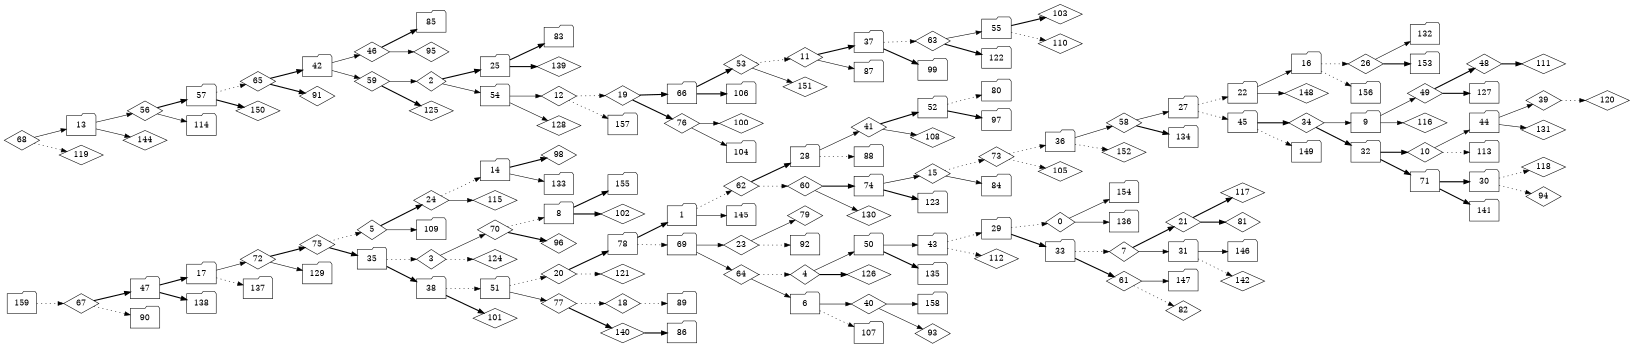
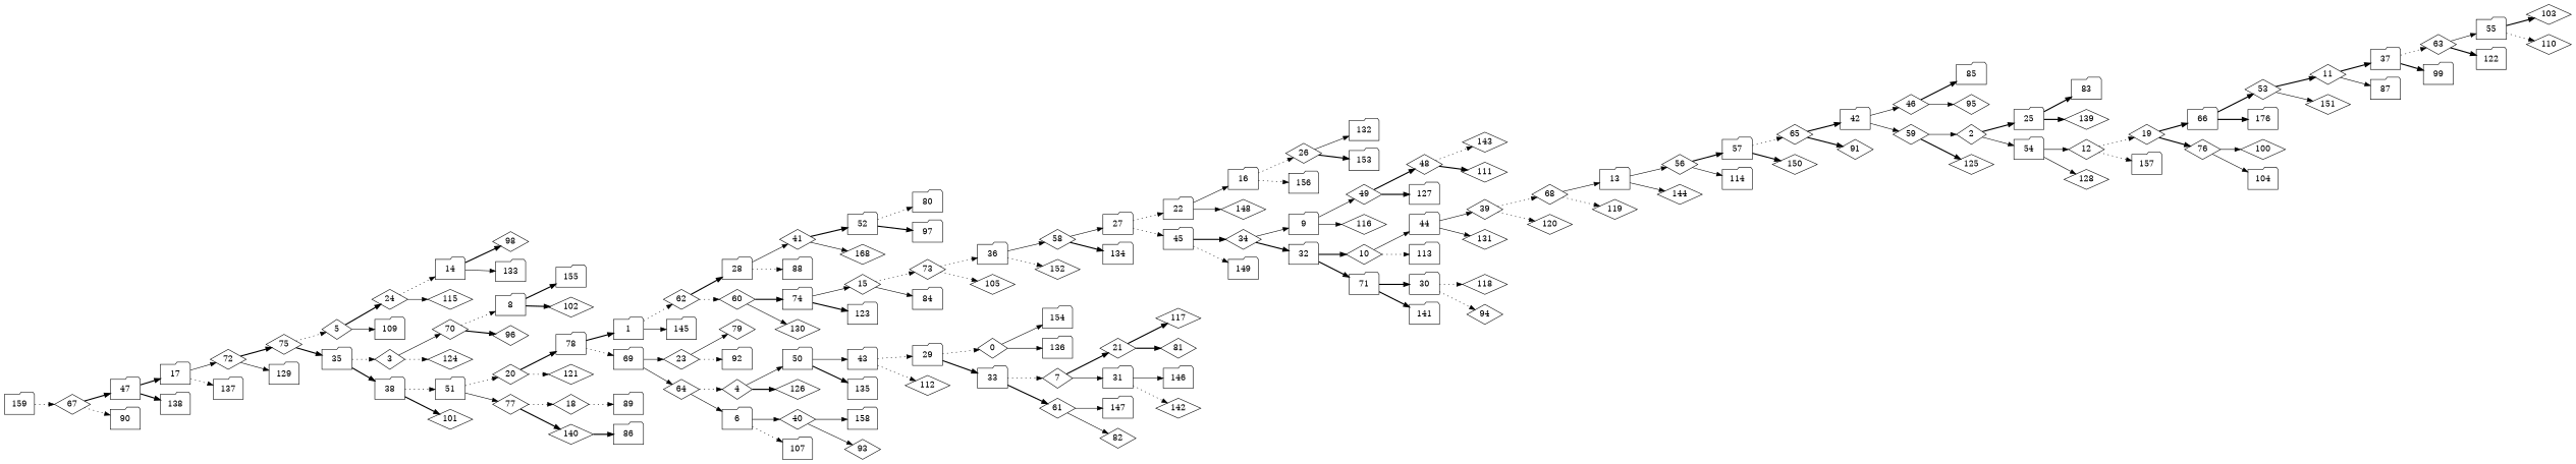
  digraph {
    rankdir=LR
    node [shape=diamond]
    edge [style=bold]
    n1 [label=0]
    n2 [label=154 shape=folder]
    n3 [label=136 shape=folder]
    n4 [label=1 shape=folder]
    n5 [label=62]
    n6 [label=145 shape=folder]
    n7 [label=28 shape=folder]
    n8 [label=60]
    n9 [label=2]
    n10 [label=25 shape=folder]
    n11 [label=54 shape=folder]
    n12 [label=83 shape=folder]
    n13 [label=139]
    n14 [label=12]
    n15 [label=128]
    n16 [label=3]
    n17 [label=70]
    n18 [label=124]
    n19 [label=8 shape=folder]
    n20 [label=96]
    n21 [label=4]
    n22 [label=50 shape=folder]
    n23 [label=126]
    n24 [label=43 shape=folder]
    n25 [label=135 shape=folder]
    n26 [label=5]
    n27 [label=24]
    n28 [label=109 shape=folder]
    n29 [label=14 shape=folder]
    n30 [label=115]
    n31 [label=6 shape=folder]
    n32 [label=40]
    n33 [label=107 shape=folder]
    n34 [label=158 shape=folder]
    n35 [label=93]
    n36 [label=7]
    n37 [label=21]
    n38 [label=31 shape=folder]
    n39 [label=117]
    n40 [label=81]
    n41 [label=146 shape=folder]
    n42 [label=142]
    n43 [label=155 shape=folder]
    n44 [label=102]
    n45 [label=9 shape=folder]
    n46 [label=49]
    n47 [label=116]
    n48 [label=48]
    n49 [label=127 shape=folder]
    n50 [label=10]
    n51 [label=44 shape=folder]
    n52 [label=113 shape=folder]
    n53 [label=39]
    n54 [label=131]
    n55 [label=11]
    n56 [label=37 shape=folder]
    n57 [label=87 shape=folder]
    n58 [label=63]
    n59 [label=99 shape=folder]
    n60 [label=19]
    n61 [label=157 shape=folder]
    n62 [label=66 shape=folder]
    n63 [label=76]
    n64 [label=13 shape=folder]
    n65 [label=56]
    n66 [label=144]
    n67 [label=57 shape=folder]
    n68 [label=114 shape=folder]
    n69 [label=98]
    n70 [label=133 shape=folder]
    n71 [label=15]
    n72 [label=73]
    n73 [label=84 shape=folder]
    n74 [label=36 shape=folder]
    n75 [label=105]
    n76 [label=16 shape=folder]
    n77 [label=26]
    n78 [label=156 shape=folder]
    n79 [label=132 shape=folder]
    n80 [label=153 shape=folder]
    n81 [label=17 shape=folder]
    n82 [label=72]
    n83 [label=137 shape=folder]
    n84 [label=75]
    n85 [label=129 shape=folder]
    n86 [label=18]
    n87 [label=89 shape=folder]
    n88 [label=86 shape=folder]
    n89 [label=53]
-   n90 [label=106 shape=folder]
+   n90 [label=176 shape=folder]
    n91 [label=100]
    n92 [label=104 shape=folder]
    n93 [label=20]
    n94 [label=78 shape=folder]
    n95 [label=121]
    n96 [label=69 shape=folder]
    n97 [label=22 shape=folder]
    n98 [label=148]
    n99 [label=23]
    n100 [label=79]
    n101 [label=92 shape=folder]
    n102 [label=27 shape=folder]
    n103 [label=45 shape=folder]
    n104 [label=34]
    n105 [label=149 shape=folder]
    n106 [label=41]
    n107 [label=88 shape=folder]
    n108 [label=52 shape=folder]
-   n109 [label=108]
+   n109 [label=168]
    n110 [label=29 shape=folder]
    n111 [label=33 shape=folder]
    n112 [label=61]
    n113 [label=30 shape=folder]
    n114 [label=118]
    n115 [label=94]
    n116 [label=32 shape=folder]
    n117 [label=71 shape=folder]
    n118 [label=141 shape=folder]
    n119 [label=147 shape=folder]
    n120 [label=82]
    n121 [label=35 shape=folder]
    n122 [label=38 shape=folder]
    n123 [label=51 shape=folder]
    n124 [label=101]
    n125 [label=58]
    n126 [label=152]
    n127 [label=134 shape=folder]
    n128 [label=55 shape=folder]
    n129 [label=122 shape=folder]
    n130 [label=77]
    n131 [label=68]
    n132 [label=120]
    n133 [label=119]
    n134 [label=80 shape=folder]
    n135 [label=97 shape=folder]
    n136 [label=42 shape=folder]
    n137 [label=46]
    n138 [label=59]
    n139 [label=85 shape=folder]
    n140 [label=95]
    n141 [label=125]
    n142 [label=112]
    n143 [label=47 shape=folder]
    n144 [label=138 shape=folder]
+   n145 [label=143]
    n146 [label=111]
    n147 [label=140]
    n148 [label=151]
    n149 [label=103]
    n150 [label=110]
    n151 [label=65]
    n152 [label=150]
    n153 [label=91]
    n154 [label=74 shape=folder]
    n155 [label=130]
    n156 [label=123 shape=folder]
    n157 [label=64]
    n158 [label=67]
    n159 [label=90 shape=folder]
    n160 [label=159 shape=folder]
    n1 -> n2 [style=solid]
    n1 -> n3 [style=solid]
    n4 -> n5 [style=dotted]
    n4 -> n6 [style=solid]
    n5 -> n7
    n5 -> n8 [style=dotted]
    n7 -> n106 [style=solid]
    n7 -> n107 [style=dotted]
    n8 -> n154
    n8 -> n155 [style=solid]
    n9 -> n10
    n9 -> n11 [style=solid]
    n10 -> n12
    n10 -> n13
    n11 -> n14 [style=solid]
    n11 -> n15 [style=solid]
    n14 -> n60 [style=dotted]
    n14 -> n61 [style=dotted]
    n16 -> n17 [style=solid]
    n16 -> n18 [style=dotted]
    n17 -> n19 [style=dotted]
    n17 -> n20
    n19 -> n43
    n19 -> n44
    n21 -> n22 [style=solid]
    n21 -> n23
    n22 -> n24 [style=solid]
    n22 -> n25
    n24 -> n110 [style=dotted]
    n24 -> n142 [style=dotted]
    n26 -> n27
    n26 -> n28 [style=solid]
    n27 -> n29 [style=dotted]
    n27 -> n30 [style=solid]
    n29 -> n69
    n29 -> n70 [style=solid]
    n31 -> n32 [style=solid]
    n31 -> n33 [style=dotted]
    n32 -> n34 [style=solid]
    n32 -> n35 [style=solid]
    n36 -> n37
    n36 -> n38 [style=solid]
    n37 -> n39
    n37 -> n40
    n38 -> n41 [style=solid]
    n38 -> n42 [style=dotted]
    n45 -> n46 [style=solid]
    n45 -> n47 [style=solid]
    n46 -> n48
    n46 -> n49
+   n48 -> n145 [style=dotted]
    n48 -> n146
    n50 -> n51 [style=solid]
    n50 -> n52 [style=dotted]
    n51 -> n53 [style=solid]
    n51 -> n54 [style=solid]
+   n53 -> n131 [style=dotted]
    n53 -> n132 [style=dotted]
    n55 -> n56
    n55 -> n57 [style=solid]
    n56 -> n58 [style=dotted]
    n56 -> n59
    n58 -> n128 [style=solid]
    n58 -> n129
    n60 -> n62
    n60 -> n63
    n62 -> n89
    n62 -> n90
    n63 -> n91 [style=solid]
    n63 -> n92 [style=solid]
    n64 -> n65 [style=solid]
    n64 -> n66 [style=solid]
    n65 -> n67
    n65 -> n68 [style=solid]
    n67 -> n151 [style=dotted]
    n67 -> n152
    n71 -> n72 [style=dotted]
    n71 -> n73 [style=solid]
    n72 -> n74 [style=dotted]
    n72 -> n75 [style=dotted]
    n74 -> n125 [style=solid]
    n74 -> n126 [style=dotted]
    n76 -> n77 [style=dotted]
    n76 -> n78 [style=dotted]
    n77 -> n79 [style=solid]
    n77 -> n80
    n81 -> n82 [style=solid]
    n81 -> n83 [style=dotted]
    n82 -> n84
    n82 -> n85 [style=solid]
    n84 -> n26 [style=dotted]
    n84 -> n121
    n86 -> n87 [style=dotted]
-   n89 -> n55 [style=dotted]
+   n89 -> n55
    n89 -> n148 [style=solid]
    n93 -> n94
    n93 -> n95 [style=dotted]
    n94 -> n4
    n94 -> n96 [style=dotted]
    n96 -> n99 [style=solid]
    n96 -> n157 [style=solid]
    n97 -> n76 [style=solid]
    n97 -> n98 [style=solid]
    n99 -> n100 [style=solid]
    n99 -> n101 [style=dotted]
    n102 -> n97 [style=dotted]
    n102 -> n103 [style=dotted]
    n103 -> n104
    n103 -> n105 [style=dotted]
    n104 -> n45 [style=solid]
    n104 -> n116
    n106 -> n108
    n106 -> n109 [style=solid]
    n108 -> n134 [style=dotted]
    n108 -> n135
    n110 -> n1 [style=dotted]
    n110 -> n111
    n111 -> n36 [style=dotted]
    n111 -> n112
    n112 -> n119 [style=solid]
-   n112 -> n120 [style=dotted]
+   n112 -> n120 [style=solid]
    n113 -> n114 [style=dotted]
    n113 -> n115 [style=dotted]
    n116 -> n50
    n116 -> n117
    n117 -> n113
    n117 -> n118
    n121 -> n16 [style=dotted]
    n121 -> n122
    n122 -> n123 [style=dotted]
    n122 -> n124
    n123 -> n93 [style=dotted]
    n123 -> n130 [style=solid]
    n125 -> n102 [style=solid]
    n125 -> n127
    n128 -> n149
    n128 -> n150 [style=dotted]
    n130 -> n86 [style=dotted]
    n130 -> n147
    n131 -> n64 [style=solid]
    n131 -> n133 [style=dotted]
    n136 -> n137 [style=solid]
    n136 -> n138 [style=solid]
    n137 -> n139
    n137 -> n140 [style=solid]
    n138 -> n9 [style=solid]
    n138 -> n141
    n143 -> n81
    n143 -> n144
    n147 -> n88
    n151 -> n136
    n151 -> n153
    n154 -> n71 [style=solid]
    n154 -> n156
    n157 -> n21 [style=dotted]
    n157 -> n31 [style=solid]
    n158 -> n143
    n158 -> n159 [style=dotted]
    n160 -> n158 [style=dotted]
  }
